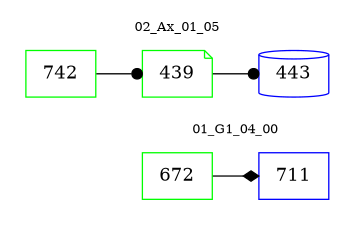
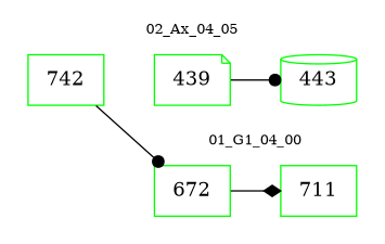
  digraph {
    rankdir=LR
    node [color=green shape=box]
    edge [arrowhead=dot color=black]
    n1 [label=742]
    n2 [label=439 shape=note]
-   n3 [color=blue label=443 shape=cylinder]
+   n3 [label=443 shape=cylinder]
    n4 [label=672]
-   n5 [color=blue label=711]
+   n5 [label=711]
    subgraph cluster_1 {
      color=white
      fontsize=10
-     label="02_Ax_01_05"
+     label="02_Ax_04_05"
      n1
      n2
      n3
    }
    subgraph cluster_2 {
      color=white
      fontsize=10
      label="01_G1_04_00"
      n4
      n5
    }
-   n1 -> n2
+   n1 -> n4
    n2 -> n3
    n4 -> n5 [arrowhead=diamond]
  }
